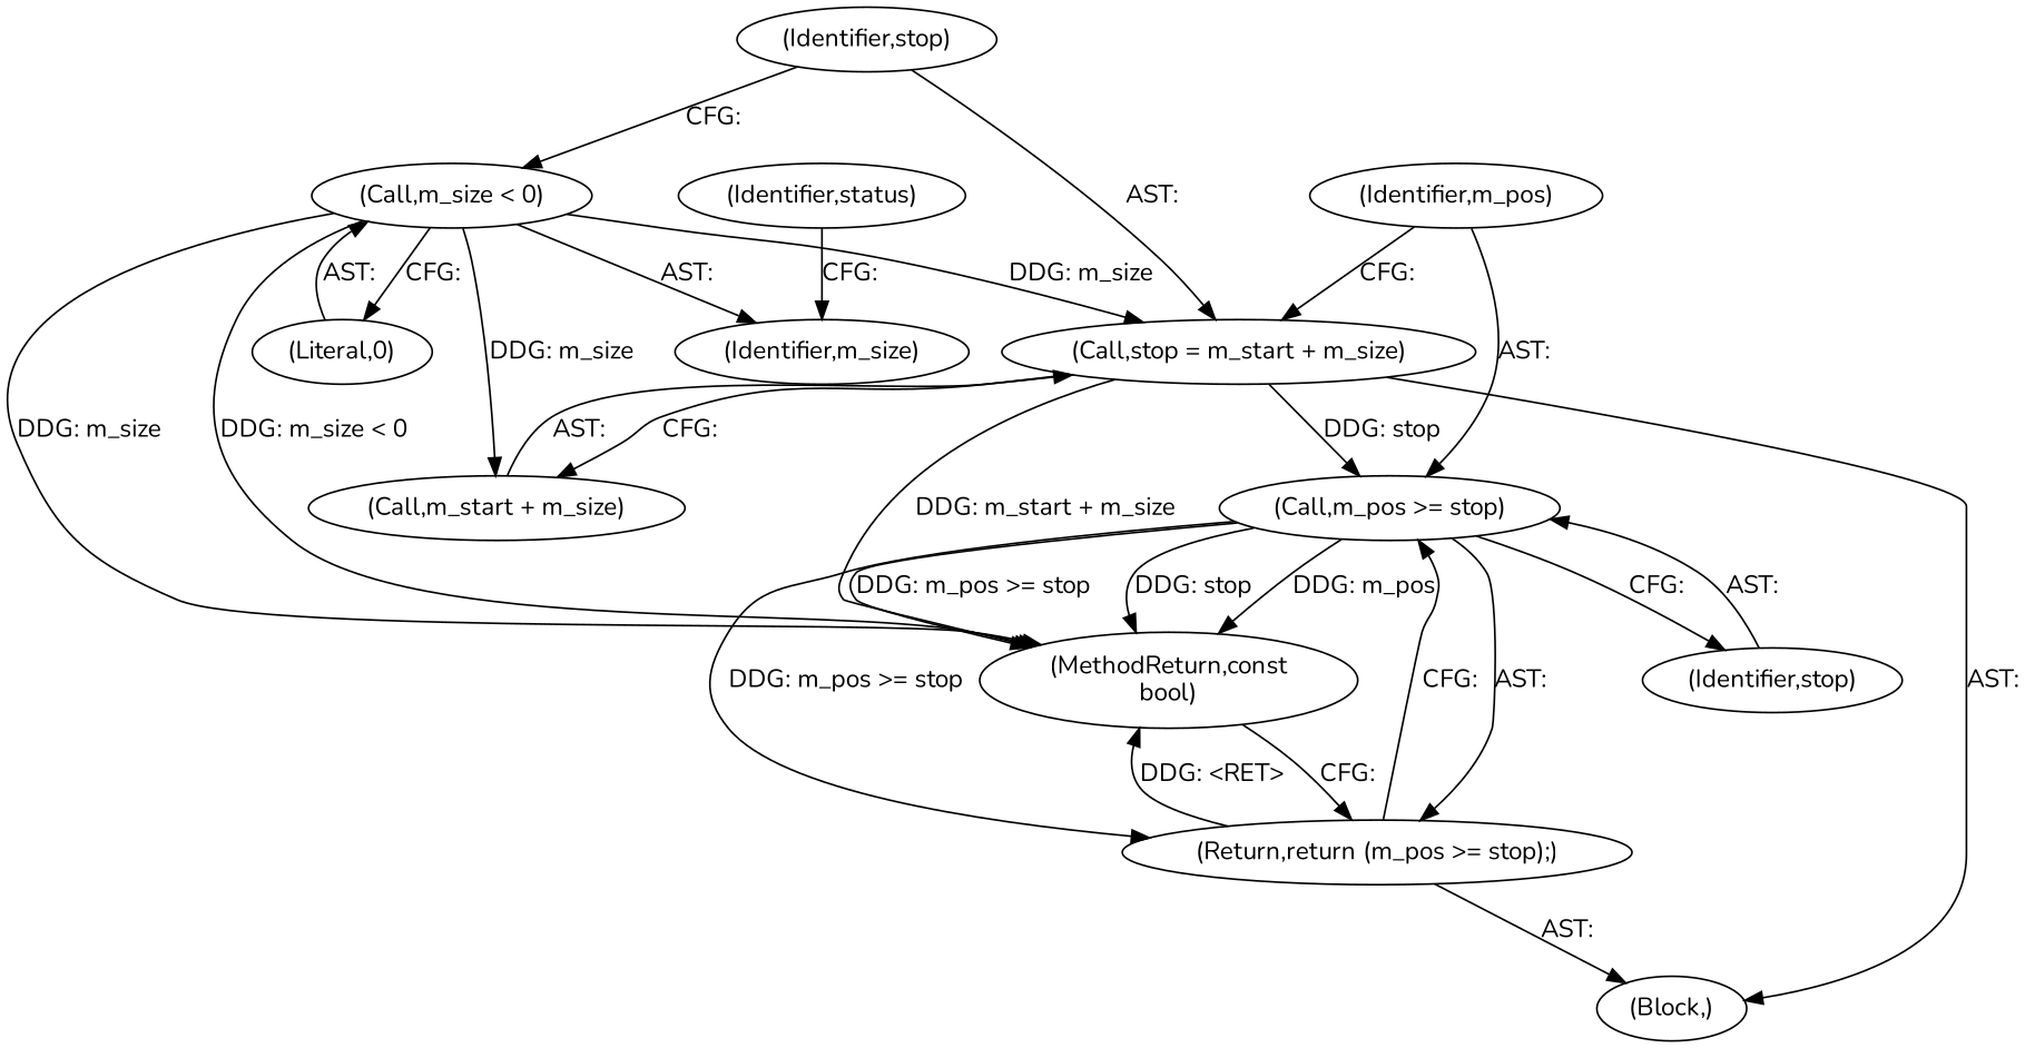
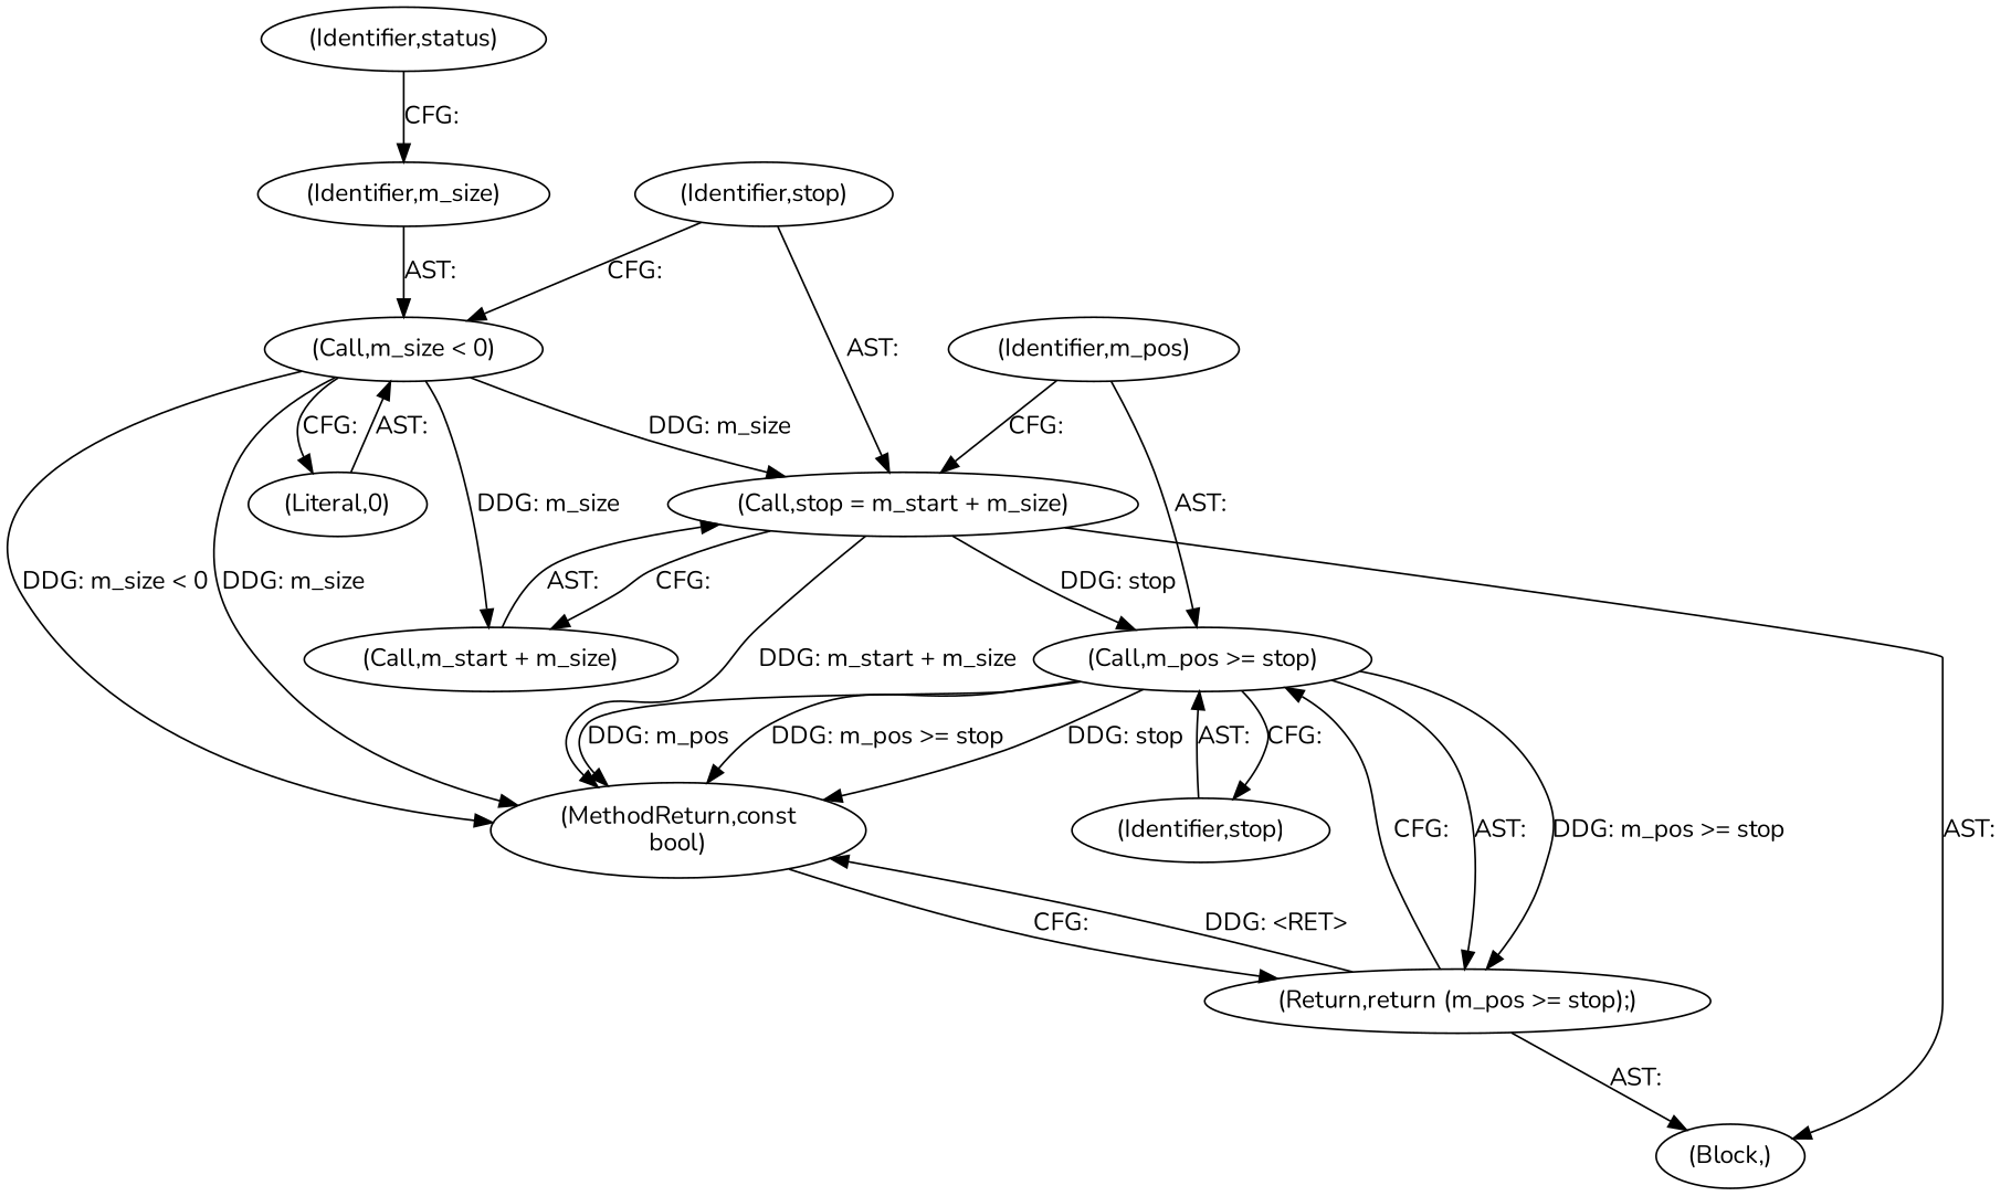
  digraph {
    fontname=Nunito
    node [fontname=Nunito]
    edge [fontname=Nunito]
    n1 [label="(Call,stop = m_start + m_size)"]
    n2 [label="(Call,m_pos >= stop)"]
    n3 [label="(MethodReturn,const\nbool)"]
    n4 [label="(Block,)"]
    n5 [label="(Call,m_start + m_size)"]
    n6 [label="(Return,return (m_pos >= stop);)"]
    n7 [label="(Identifier,stop)"]
    n8 [label="(Call,m_size < 0)"]
    n9 [label="(Literal,0)"]
    n10 [label="(Identifier,stop)"]
    n11 [label="(Identifier,m_pos)"]
    n12 [label="(Identifier,status)"]
    n13 [label="(Identifier,m_size)"]
    n1 -> n2 [label="DDG: stop"]
    n1 -> n3 [label="DDG: m_start + m_size"]
    n1 -> n4 [label="AST: "]
    n1 -> n5 [label="CFG: "]
    n2 -> n3 [label="DDG: m_pos"]
    n2 -> n3 [label="DDG: m_pos >= stop"]
    n2 -> n3 [label="DDG: stop"]
    n2 -> n6 [label="AST: "]
    n2 -> n6 [label="DDG: m_pos >= stop"]
    n2 -> n7 [label="CFG: "]
    n3 -> n6 [label="CFG: "]
    n5 -> n1 [label="AST: "]
    n6 -> n2 [label="CFG: "]
    n6 -> n3 [label="DDG: <RET>"]
    n6 -> n4 [label="AST: "]
    n7 -> n2 [label="AST: "]
    n8 -> n1 [label="DDG: m_size"]
    n8 -> n3 [label="DDG: m_size"]
    n8 -> n3 [label="DDG: m_size < 0"]
    n8 -> n5 [label="DDG: m_size"]
    n8 -> n9 [label="CFG: "]
    n9 -> n8 [label="AST: "]
    n10 -> n1 [label="AST: "]
    n10 -> n8 [label="CFG: "]
    n11 -> n1 [label="CFG: "]
    n11 -> n2 [label="AST: "]
    n12 -> n13 [label="CFG: "]
-   n8 -> n13 [label="AST: "]
+   n13 -> n8 [label="AST: "]
  }
